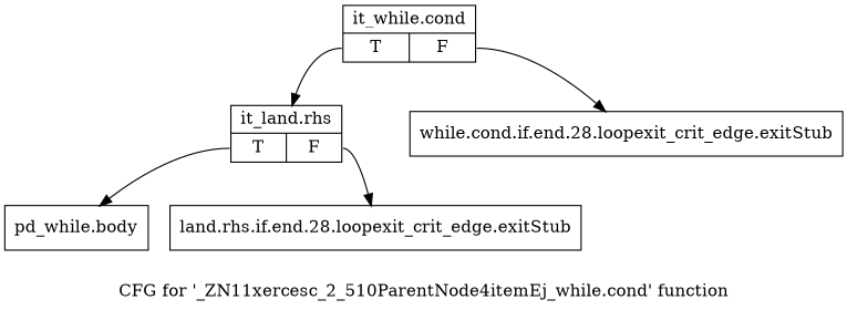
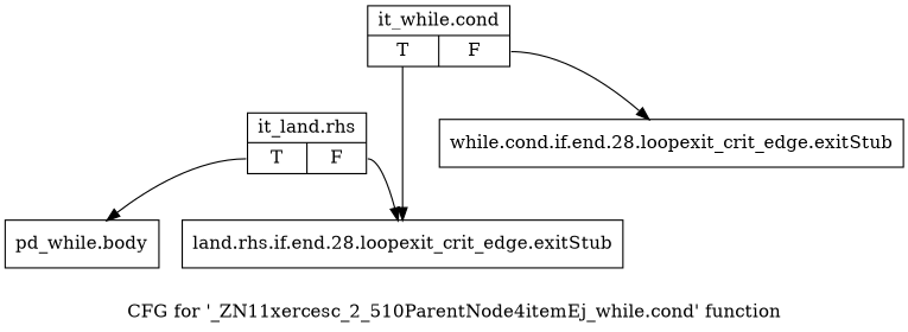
  digraph {
    label="CFG for '_ZN11xercesc_2_510ParentNode4itemEj_while.cond' function"
    node [shape=record]
    edge [tailport=s1]
    n1 [label="{it_while.cond|{<s0>T|<s1>F}}"]
    n2 [label="{while.cond.if.end.28.loopexit_crit_edge.exitStub}"]
    n3 [label="{it_land.rhs|{<s0>T|<s1>F}}"]
    n4 [label="{land.rhs.if.end.28.loopexit_crit_edge.exitStub}"]
    n5 [label="{pd_while.body}"]
    n1 -> n2
-   n1 -> n3 [tailport=s0]
+   n1 -> n4 [tailport=s0]
    n3 -> n4
    n3 -> n5 [tailport=s0]
  }
